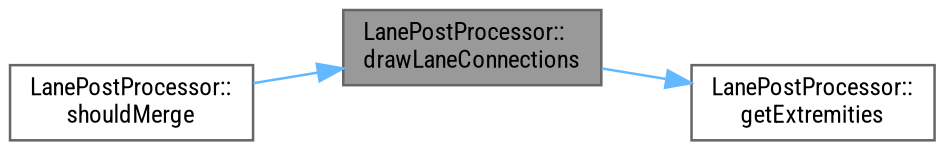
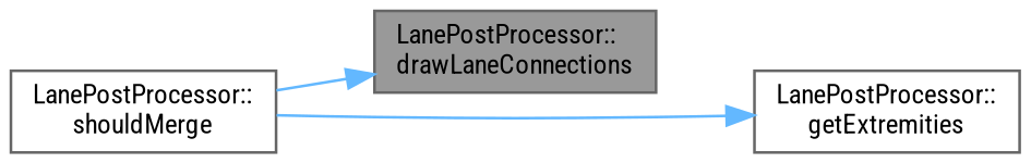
  digraph {
    fontname="Roboto Condensed"
    rankdir=LR
    node [color=grey40 fillcolor=white fontname="Roboto Condensed" fontsize=10 shape=box style=filled]
    edge [color=steelblue1 fontname="Roboto Condensed" fontsize=10 labelfontname=Helvetica labelfontsize=10 style=solid]
    n1 [color=gray40 fillcolor=grey60 fontcolor=black height=0.2 label="LanePostProcessor::\ldrawLaneConnections" width=0.4]
    n2 [height=0.2 label="LanePostProcessor::\lgetExtremities" width=0.4]
    n3 [height=0.2 label="LanePostProcessor::\lshouldMerge" width=0.4]
-   n1 -> n2
+   n3 -> n2
    n3 -> n1
  }
